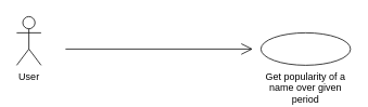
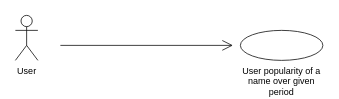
  <mxCell id="0" />
  <mxCell id="1" parent="0" />
  <mxCell id="2" value="User" style="shape=umlActor;verticalLabelPosition=bottom;verticalAlign=top;html=1;outlineConnect=0;" vertex="1" parent="1"><mxGeometry x="20" y="20" width="30" height="60" as="geometry" /></mxCell>
- <mxCell id="3" value="Get popularity of a name over given period" style="ellipse;whiteSpace=wrap;html=1;labelPosition=center;verticalLabelPosition=bottom;align=center;verticalAlign=top;" vertex="1" parent="1"><mxGeometry x="320" y="40" width="110" height="40" as="geometry" /></mxCell>
+ <mxCell id="3" value="User popularity of a name over given period" style="ellipse;whiteSpace=wrap;html=1;labelPosition=center;verticalLabelPosition=bottom;align=center;verticalAlign=top;" vertex="1" parent="1"><mxGeometry x="320" y="40" width="110" height="40" as="geometry" /></mxCell>
  <mxCell id="4" value="" style="endArrow=open;endFill=1;endSize=12;html=1;" edge="1" parent="1"><mxGeometry width="160" relative="1" as="geometry"><mxPoint x="80" y="60" as="sourcePoint" /><mxPoint x="310" y="60" as="targetPoint" /></mxGeometry></mxCell>
